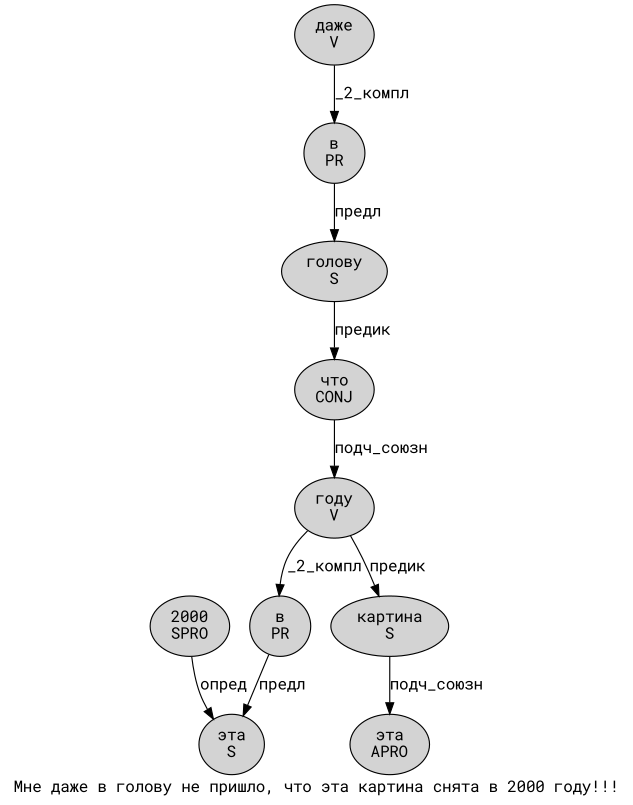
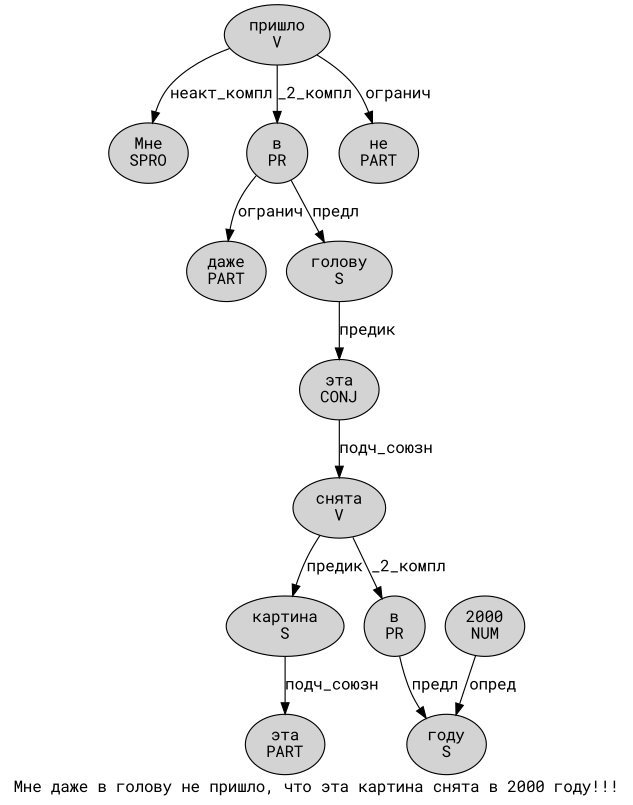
  digraph {
    fontname="Roboto Mono"
    label="Мне даже в голову не пришло, что эта картина снята в 2000 году!!!"
    node [fillcolor=lightgray fontname="Roboto Mono" penwidth=1 shape=ellipse style=filled]
    edge [fontname="Roboto Mono"]
+   n1 [label="Мне\nSPRO"]
+   n2 [label="даже\nPART"]
    n3 [label="в\nPR"]
    n4 [label="голову\nS"]
-   n5 [label="что\nCONJ"]
-   n7 [label="даже\nV"]
-   n8 [label="году\nV"]
+   n5 [label="эта\nCONJ"]
+   n6 [label="не\nPART"]
+   n7 [label="пришло\nV"]
+   n8 [label="снята\nV"]
    n9 [label="картина\nS"]
    n10 [label="в\nPR"]
-   n11 [label="эта\nAPRO"]
-   n12 [label="эта\nS"]
-   n13 [label="2000\nSPRO"]
+   n11 [label="эта\nPART"]
+   n12 [label="году\nS"]
+   n13 [label="2000\nNUM"]
+   n3 -> n2 [label="огранич"]
    n3 -> n4 [label="предл"]
    n4 -> n5 [label="предик"]
    n5 -> n8 [label="подч_союзн"]
+   n7 -> n1 [label="неакт_компл"]
    n7 -> n3 [label="_2_компл"]
+   n7 -> n6 [label="огранич"]
    n8 -> n9 [label="предик"]
    n8 -> n10 [label="_2_компл"]
    n9 -> n11 [label="подч_союзн"]
    n10 -> n12 [label="предл"]
    n13 -> n12 [label="опред"]
  }
